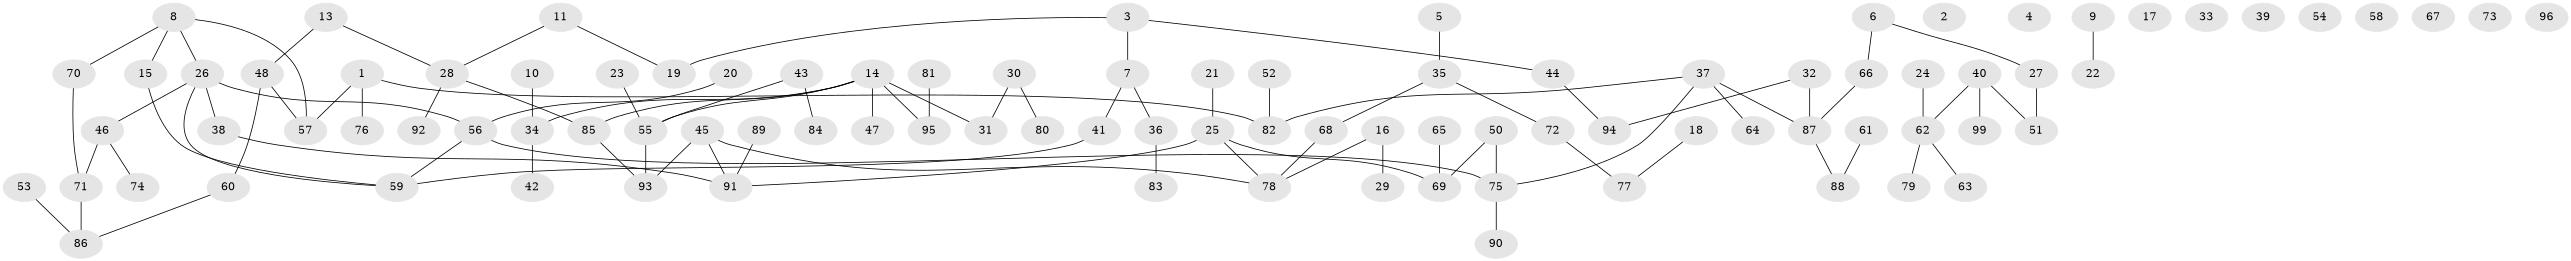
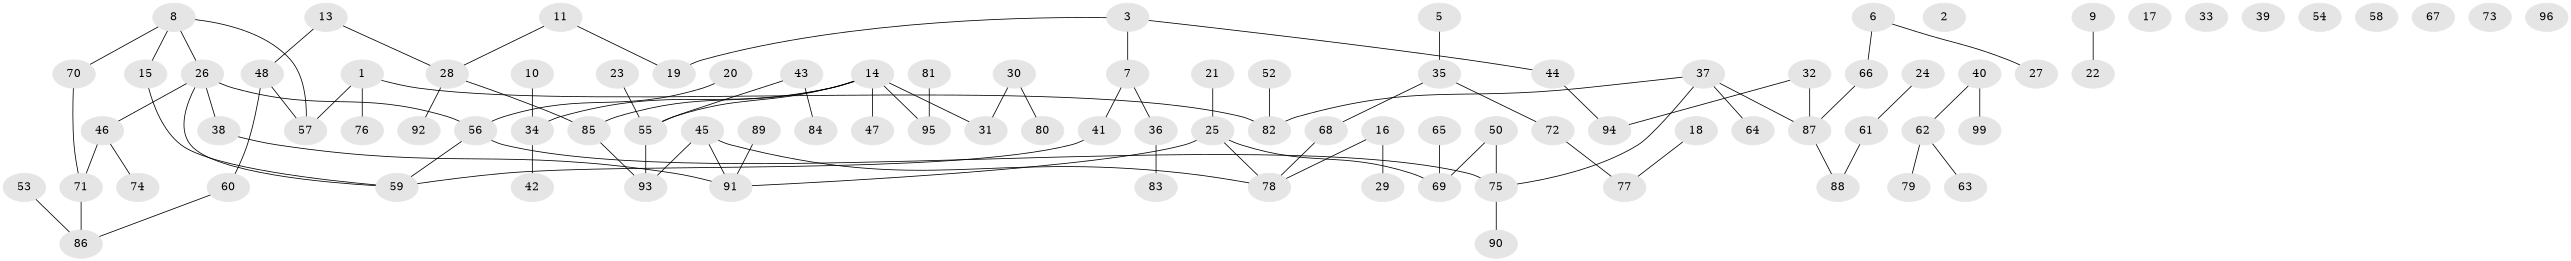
  graph {
    node [color=gray90 style=filled]
    1
    57
    76
    82
    2
    3
    7
    19
    44
    36
    41
    94
-   4
    5
    35
    68
    72
    6
    27
    66
-   51
    87
    83
    59
    8
    15
    26
    70
    56
    38
    46
    71
    9
    22
    10
    34
    42
    11
    28
    13
    48
    85
    92
    60
    14
    31
    47
    55
    95
    93
    16
    78
    29
    17
    18
    77
    20
    75
    21
    25
    69
    91
    23
    24
    61
    88
    74
    30
    80
    32
    33
    37
    64
    90
    39
    40
    n77 [label=99]
    62
    63
    79
    43
    84
    45
    86
    50
    52
    53
    54
    58
    65
    67
    73
    81
    89
    96
    1 -- 57
    1 -- 76
    1 -- 82
    3 -- 7
    3 -- 19
    3 -- 44
    7 -- 36
    7 -- 41
    44 -- 94
    36 -- 83
    41 -- 59
    5 -- 35
    35 -- 68
    35 -- 72
    68 -- 78
    72 -- 77
    6 -- 27
    6 -- 66
-   27 -- 51
    66 -- 87
    87 -- 88
    8 -- 57
    8 -- 15
    8 -- 26
    8 -- 70
    15 -- 59
    26 -- 59
    26 -- 56
    26 -- 38
    26 -- 46
    70 -- 71
    56 -- 59
    56 -- 75
    38 -- 91
    46 -- 71
    46 -- 74
    71 -- 86
    9 -- 22
    10 -- 34
    34 -- 42
    11 -- 19
    11 -- 28
    28 -- 85
    28 -- 92
    13 -- 28
    13 -- 48
    48 -- 57
    48 -- 60
    85 -- 93
    60 -- 86
    14 -- 34
    14 -- 85
    14 -- 31
    14 -- 47
    14 -- 55
    14 -- 95
    55 -- 93
    16 -- 78
    16 -- 29
    18 -- 77
    20 -- 56
    75 -- 90
    21 -- 25
    25 -- 78
    25 -- 69
    25 -- 91
    23 -- 55
-   24 -- 62
+   24 -- 61
    61 -- 88
    30 -- 31
    30 -- 80
    32 -- 94
    32 -- 87
    37 -- 82
    37 -- 87
    37 -- 75
    37 -- 64
-   40 -- 51
    40 -- n77
    40 -- 62
    62 -- 63
    62 -- 79
    43 -- 55
    43 -- 84
    45 -- 93
    45 -- 78
    45 -- 91
    50 -- 75
    50 -- 69
    52 -- 82
    53 -- 86
    65 -- 69
    81 -- 95
    89 -- 91
  }
